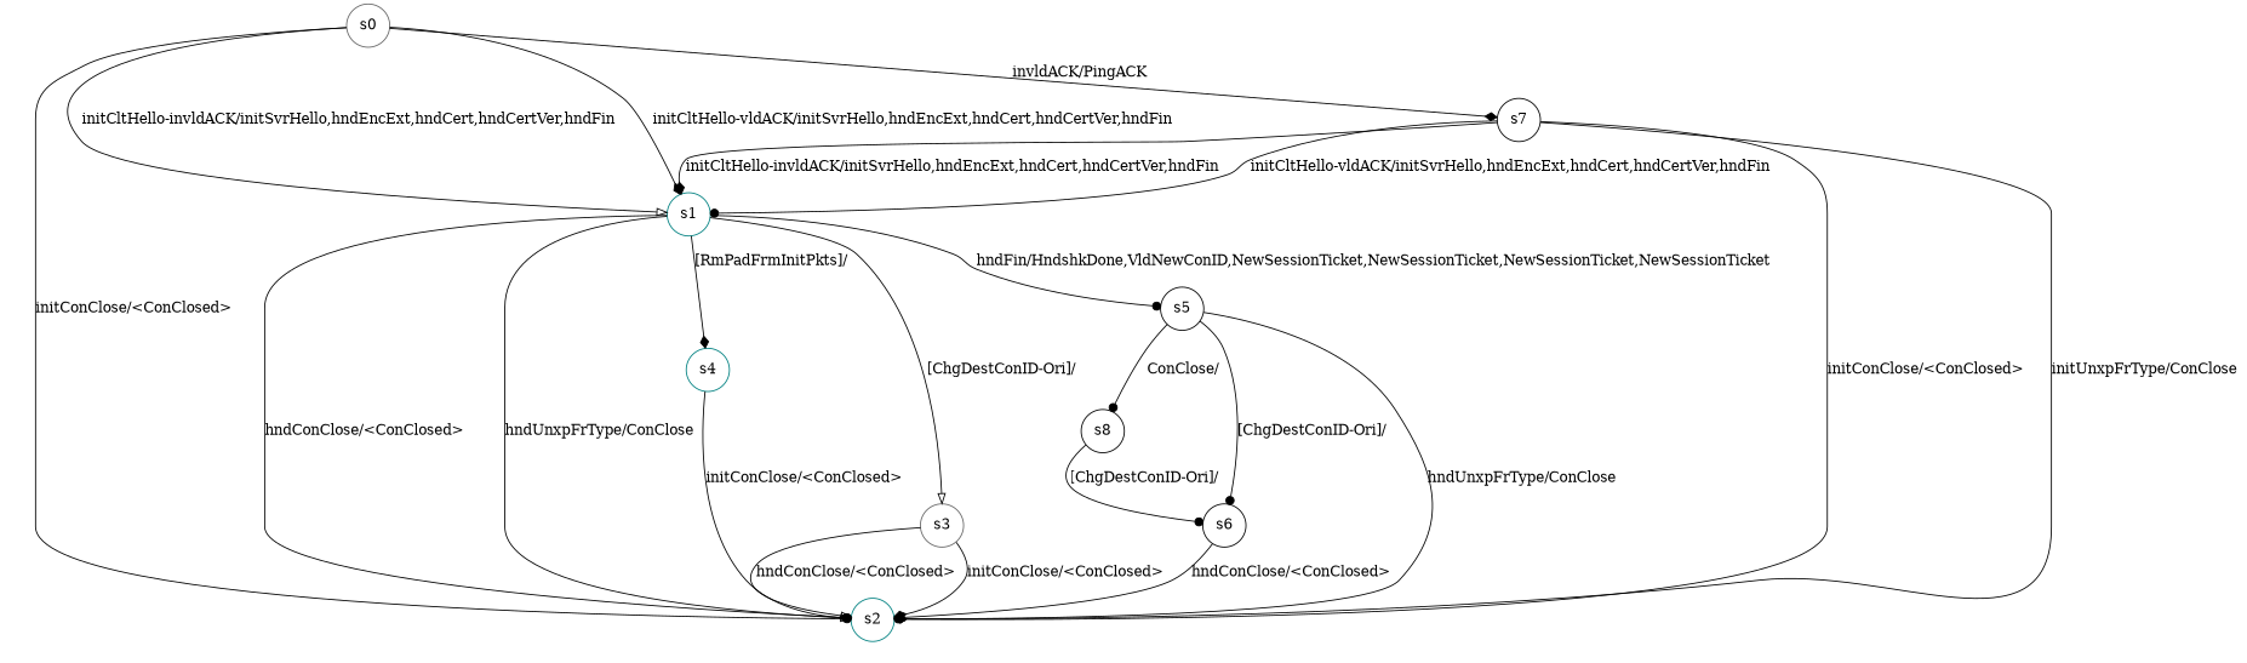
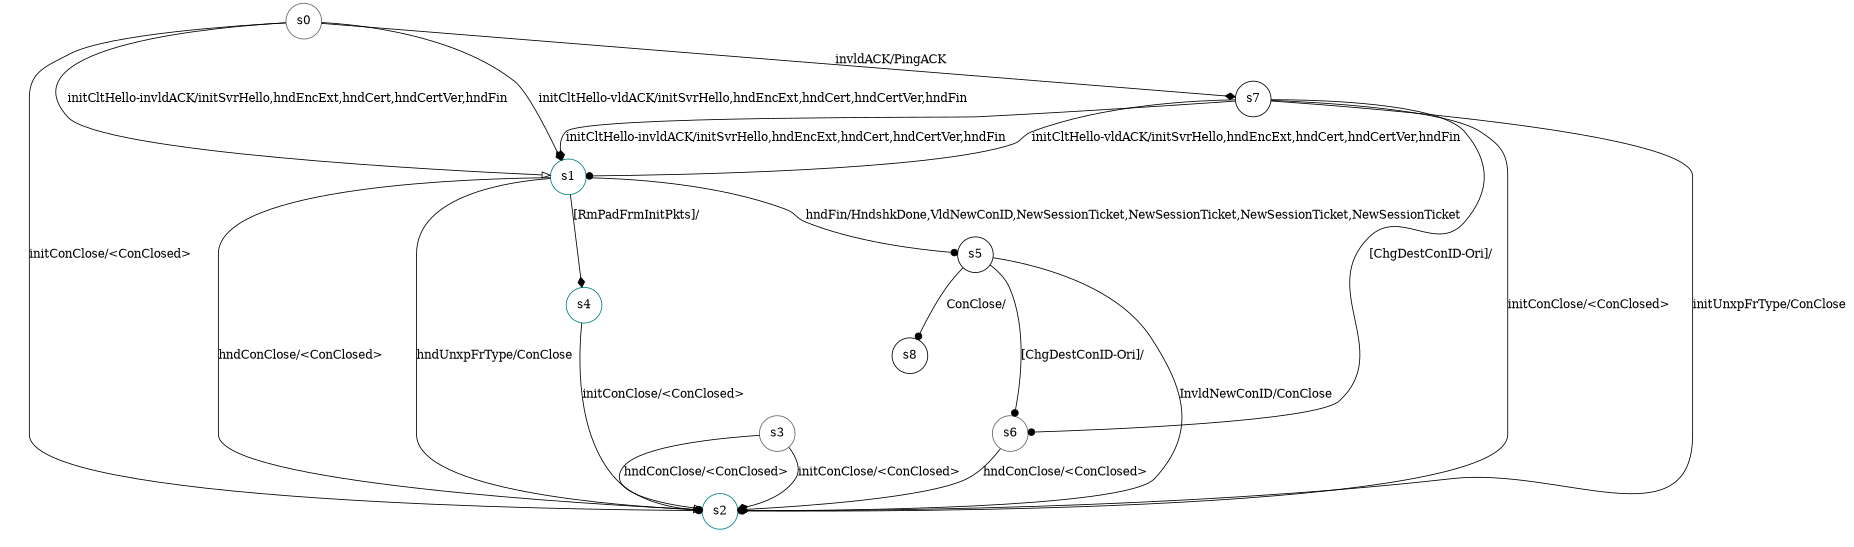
  digraph {
    node [color=gray40 shape=circle]
    edge [arrowhead=diamond]
    n1 [label=s0]
    n2 [color=teal label=s1]
    n3 [color=teal label=s2]
    n4 [color=black label=s7]
    n5 [color=teal label=s4]
    n6 [label=s3]
    n7 [color=black label=s5]
-   n8 [color=black label=s6]
+   n8 [label=s6]
    n9 [color=black label=s8]
    n1 -> n2 [label="initCltHello-vldACK/initSvrHello,hndEncExt,hndCert,hndCertVer,hndFin "]
    n1 -> n2 [arrowhead=onormal label="initCltHello-invldACK/initSvrHello,hndEncExt,hndCert,hndCertVer,hndFin "]
    n1 -> n3 [arrowhead=dot label="initConClose/<ConClosed> "]
    n1 -> n4 [label="invldACK/PingACK "]
    n2 -> n3 [arrowhead=dot label="hndConClose/<ConClosed> "]
    n2 -> n3 [label="hndUnxpFrType/ConClose "]
    n2 -> n5 [label="[RmPadFrmInitPkts]/ "]
-   n2 -> n6 [arrowhead=onormal label="[ChgDestConID-Ori]/ "]
    n2 -> n7 [arrowhead=dot label="hndFin/HndshkDone,VldNewConID,NewSessionTicket,NewSessionTicket,NewSessionTicket,NewSessionTicket "]
    n4 -> n2 [arrowhead=dot label="initCltHello-vldACK/initSvrHello,hndEncExt,hndCert,hndCertVer,hndFin "]
    n4 -> n2 [label="initCltHello-invldACK/initSvrHello,hndEncExt,hndCert,hndCertVer,hndFin "]
    n4 -> n3 [label="initConClose/<ConClosed> "]
    n4 -> n3 [label="initUnxpFrType/ConClose "]
    n5 -> n3 [arrowhead=onormal label="initConClose/<ConClosed> "]
    n6 -> n3 [label="initConClose/<ConClosed> "]
    n6 -> n3 [arrowhead=onormal label="hndConClose/<ConClosed> "]
-   n7 -> n3 [arrowhead=dot label="hndUnxpFrType/ConClose "]
+   n7 -> n3 [arrowhead=dot label="InvldNewConID/ConClose "]
    n7 -> n8 [arrowhead=dot label="[ChgDestConID-Ori]/ "]
    n7 -> n9 [arrowhead=dot label="ConClose/ "]
    n8 -> n3 [arrowhead=onormal label="hndConClose/<ConClosed> "]
-   n9 -> n8 [arrowhead=dot label="[ChgDestConID-Ori]/ "]
+   n4 -> n8 [arrowhead=dot label="[ChgDestConID-Ori]/ "]
  }
